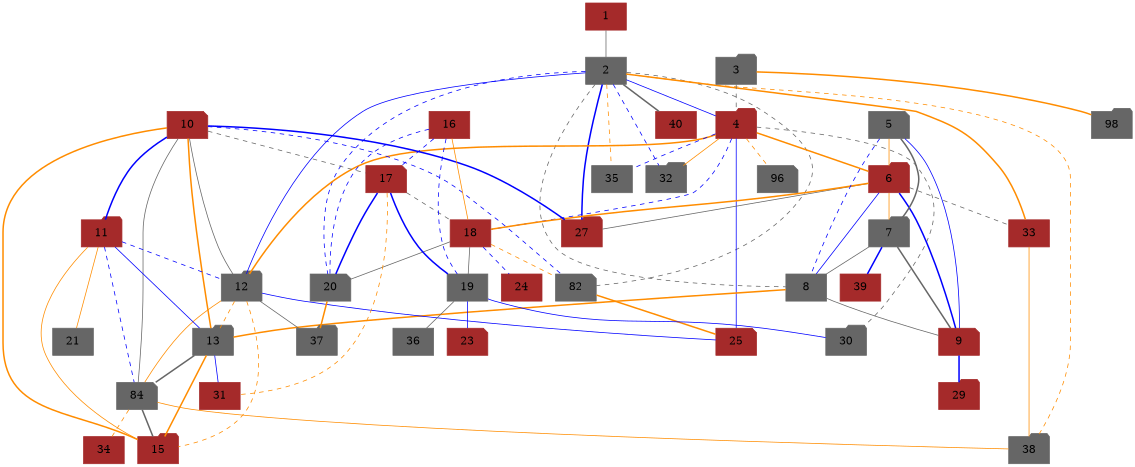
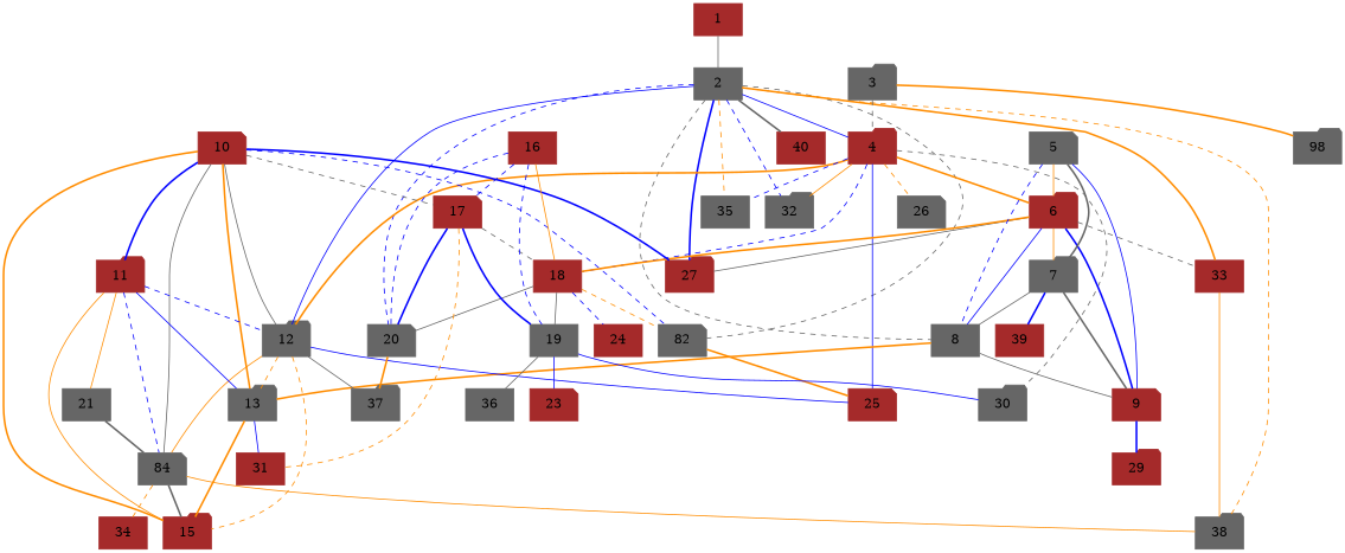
  graph {
    node [color=gray40 shape=box style=filled]
    edge [color=blue style=solid weight=1.0]
    2
    1 [color=brown]
    4 [color=brown shape=folder]
    8
    12 [shape=folder]
    20 [shape=note]
    n7 [label=82 shape=note]
    27 [color=brown shape=folder]
    32 [shape=folder]
    33 [color=brown]
    35
    38 [shape=folder]
    40 [color=brown]
    6 [color=brown shape=folder]
    18 [color=brown]
    25 [color=brown shape=note]
-   26 [shape=note label=96]
+   26 [shape=note]
    30 [shape=folder]
    9 [color=brown shape=note]
    13 [shape=folder]
    n21 [label=84 shape=note]
    15 [color=brown shape=folder]
    37 [shape=folder]
    3 [shape=folder]
    n25 [label=98 shape=folder]
    7 [shape=folder]
    19
    24 [color=brown]
    5 [shape=note]
    39 [color=brown]
    29 [color=brown shape=folder]
    31 [color=brown]
    10 [color=brown shape=note]
    11 [color=brown shape=folder]
    17 [color=brown shape=note]
    21
    34 [color=brown]
    16 [color=brown]
    23 [color=brown shape=note]
    36
    2 -- 4
    2 -- 8 [color=gray40 style=dashed]
    2 -- 12 [weight=2.0]
    2 -- 20 [style=dashed]
    2 -- n7 [color=gray40 style=dashed]
    2 -- 27 [style=bold weight=4.0]
    2 -- 32 [style=dashed weight=3.0]
    2 -- 33 [color=darkorange style=bold]
    2 -- 35 [color=darkorange style=dashed]
    2 -- 38 [color=darkorange style=dashed]
    2 -- 40 [color=gray40 style=bold]
    1 -- 2 [color=gray40 weight=5.0]
    4 -- 12 [color=darkorange style=bold]
    4 -- 32 [color=darkorange]
    4 -- 35 [style=dashed]
    4 -- 6 [color=darkorange style=bold]
    4 -- 18 [style=dashed]
    4 -- 25 [weight=6.0]
    4 -- 26 [color=darkorange style=dashed]
    4 -- 30 [color=gray40 style=dashed]
    8 -- 9 [color=gray40]
    8 -- 13 [color=darkorange style=bold]
    12 -- 25
    12 -- 13 [color=darkorange style=dashed]
    12 -- n21 [color=darkorange]
    12 -- 15 [color=darkorange style=dashed]
    12 -- 37 [color=gray40]
    20 -- 37 [color=darkorange style=bold]
    n7 -- 25 [color=darkorange style=bold]
    33 -- 38 [color=darkorange]
    6 -- 8 [weight=2.0]
    6 -- 27 [color=gray40]
    6 -- 33 [color=gray40 style=dashed]
    6 -- 18 [color=darkorange style=bold]
    6 -- 9 [style=bold weight=2.0]
    6 -- 7 [color=darkorange weight=2.0]
    18 -- 20 [color=gray40 weight=2.0]
    18 -- n7 [color=darkorange style=dashed]
    18 -- 19 [color=gray40 weight=2.0]
    18 -- 24 [style=dashed]
    9 -- 29 [style=bold]
-   13 -- n21 [color=gray40 style=bold]
+   21 -- n21 [color=gray40 style=bold]
    13 -- 15 [color=darkorange style=bold]
    13 -- 31
    n21 -- 38 [color=darkorange]
    n21 -- 15 [color=gray40 style=bold]
    n21 -- 34 [color=darkorange style=dashed]
    3 -- 4 [color=gray40 style=dashed weight=5.0]
    3 -- n25 [color=darkorange style=bold]
    7 -- 8 [color=gray40]
    7 -- 9 [color=gray40 style=bold]
    7 -- 39 [style=bold]
    19 -- 30
    19 -- 23 [weight=8.0]
    19 -- 36 [color=gray40]
    5 -- 8 [style=dashed]
    5 -- 6 [color=darkorange weight=2.0]
    5 -- 9
    5 -- 7 [color=gray40 style=bold]
    10 -- 12 [color=gray40]
    10 -- n7 [style=dashed weight=2.0]
    10 -- 27 [style=bold]
    10 -- 13 [color=darkorange style=bold]
    10 -- n21 [color=gray40]
    10 -- 15 [color=darkorange style=bold]
    10 -- 11 [style=bold]
    10 -- 17 [color=gray40 style=dashed]
    11 -- 12 [style=dashed]
    11 -- 13
    11 -- n21 [style=dashed]
    11 -- 15 [color=darkorange]
    11 -- 21 [color=darkorange]
    17 -- 20 [style=bold]
    17 -- 18 [color=gray40 style=dashed weight=2.0]
    17 -- 19 [style=bold]
    17 -- 31 [color=darkorange style=dashed]
    16 -- 20 [style=dashed]
    16 -- 18 [color=darkorange weight=3.0]
    16 -- 19 [style=dashed]
    16 -- 17 [style=dashed]
  }
